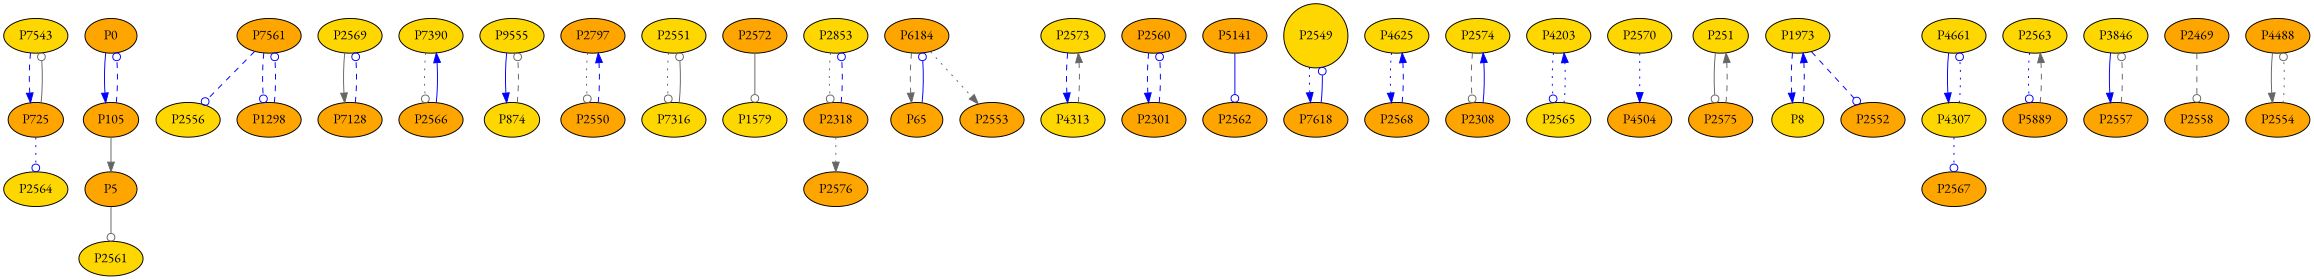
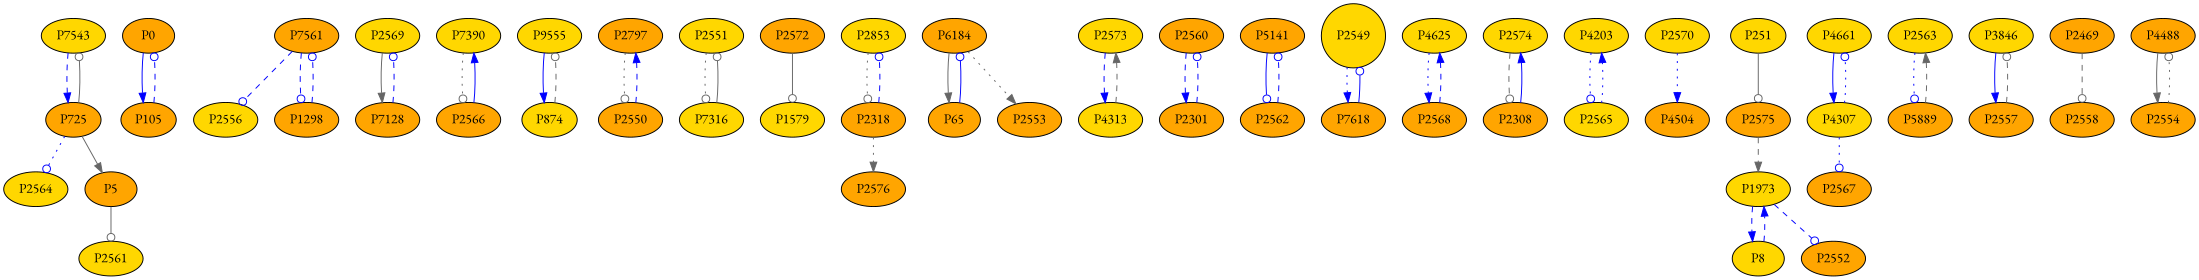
  digraph {
    fontname="EB Garamond"
    node [fillcolor=orange fontname="EB Garamond" style=filled]
    edge [arrowhead=odot color=blue fontname="EB Garamond" style=dashed]
    P7543 [fillcolor=gold]
    P725
    P2564 [fillcolor=gold]
    P0
    P105
    P5
    P2561 [fillcolor=gold]
    P2556 [fillcolor=gold]
    P7561
    P1298
    P2569 [fillcolor=gold]
    P7128
    P7390 [fillcolor=gold]
    P2566
    n15 [fillcolor=gold label=P9555]
    P874 [fillcolor=gold]
    P2797
    P2550
    P2551 [fillcolor=gold]
    P7316 [fillcolor=gold]
    P1579 [fillcolor=gold]
    P2572
    P2853 [fillcolor=gold]
    P2318
    P2576
    P6184
    P65
    P2553
    P2573 [fillcolor=gold]
    P4313 [fillcolor=gold]
    P2560
    P2301
    P5141
    P2562
    P2549 [fillcolor=gold shape=circle]
    P7618
    P4625 [fillcolor=gold]
    P2568
    P2574 [fillcolor=gold]
    P2308
    P4203 [fillcolor=gold]
    P2565 [fillcolor=gold]
    P2570 [fillcolor=gold]
    P4504
    P251 [fillcolor=gold]
    P2575
    P1973 [fillcolor=gold]
    P8 [fillcolor=gold]
    P2552
    P4661 [fillcolor=gold]
    P4307 [fillcolor=gold]
    P2567
    P2563 [fillcolor=gold]
    P5889
    n55 [fillcolor=gold label=P3846]
    P2557
    P2469
    P2558
    P4488
    P2554
    P7543 -> P725 [arrowhead=normal]
    P725 -> P7543 [color=gray40 style=solid]
    P725 -> P2564 [style=dotted]
    P0 -> P105 [arrowhead=normal style=solid]
    P105 -> P0
-   P105 -> P5 [arrowhead=normal color=gray40 style=solid]
+   P725 -> P5 [arrowhead=normal color=gray40 style=solid]
    P5 -> P2561 [color=gray40 style=solid]
    P7561 -> P2556
    P7561 -> P1298
    P1298 -> P7561
    P2569 -> P7128 [arrowhead=normal color=gray40 style=solid]
    P7128 -> P2569
    P7390 -> P2566 [color=gray40 style=dotted]
    P2566 -> P7390 [arrowhead=normal style=solid]
    n15 -> P874 [arrowhead=normal style=solid]
    P874 -> n15 [color=gray40]
    P2797 -> P2550 [color=gray40 style=dotted]
    P2550 -> P2797 [arrowhead=normal]
    P2551 -> P7316 [color=gray40 style=dotted]
    P7316 -> P2551 [color=gray40 style=solid]
    P2572 -> P1579 [color=gray40 style=solid]
    P2853 -> P2318 [color=gray40 style=dotted]
    P2318 -> P2853
    P2318 -> P2576 [arrowhead=normal color=gray40 style=dotted]
-   P6184 -> P65 [arrowhead=normal color=gray40]
+   P6184 -> P65 [arrowhead=normal color=gray40 style=solid]
    P6184 -> P2553 [arrowhead=normal color=gray40 style=dotted]
    P65 -> P6184 [style=solid]
    P2573 -> P4313 [arrowhead=normal]
    P4313 -> P2573 [arrowhead=normal color=gray40]
    P2560 -> P2301 [arrowhead=normal]
    P2301 -> P2560
    P5141 -> P2562 [style=solid]
+   P2562 -> P5141
    P2549 -> P7618 [arrowhead=normal style=dotted]
    P7618 -> P2549 [style=solid]
    P4625 -> P2568 [arrowhead=normal style=dotted]
    P2568 -> P4625 [arrowhead=normal]
    P2574 -> P2308 [color=gray40]
    P2308 -> P2574 [arrowhead=normal style=solid]
    P4203 -> P2565 [style=dotted]
    P2565 -> P4203 [arrowhead=normal style=dotted]
    P2570 -> P4504 [arrowhead=normal style=dotted]
    P251 -> P2575 [color=gray40 style=solid]
-   P2575 -> P251 [arrowhead=normal color=gray40]
+   P2575 -> P1973 [arrowhead=normal color=gray40]
    P1973 -> P8 [arrowhead=normal]
    P1973 -> P2552
    P8 -> P1973 [arrowhead=normal]
    P4661 -> P4307 [arrowhead=normal style=solid]
    P4307 -> P4661 [style=dotted]
    P4307 -> P2567 [style=dotted]
    P2563 -> P5889 [style=dotted]
    P5889 -> P2563 [arrowhead=normal color=gray40]
    n55 -> P2557 [arrowhead=normal style=solid]
    P2557 -> n55 [color=gray40]
    P2469 -> P2558 [color=gray40]
    P4488 -> P2554 [arrowhead=normal color=gray40 style=solid]
    P2554 -> P4488 [color=gray40 style=dotted]
  }
